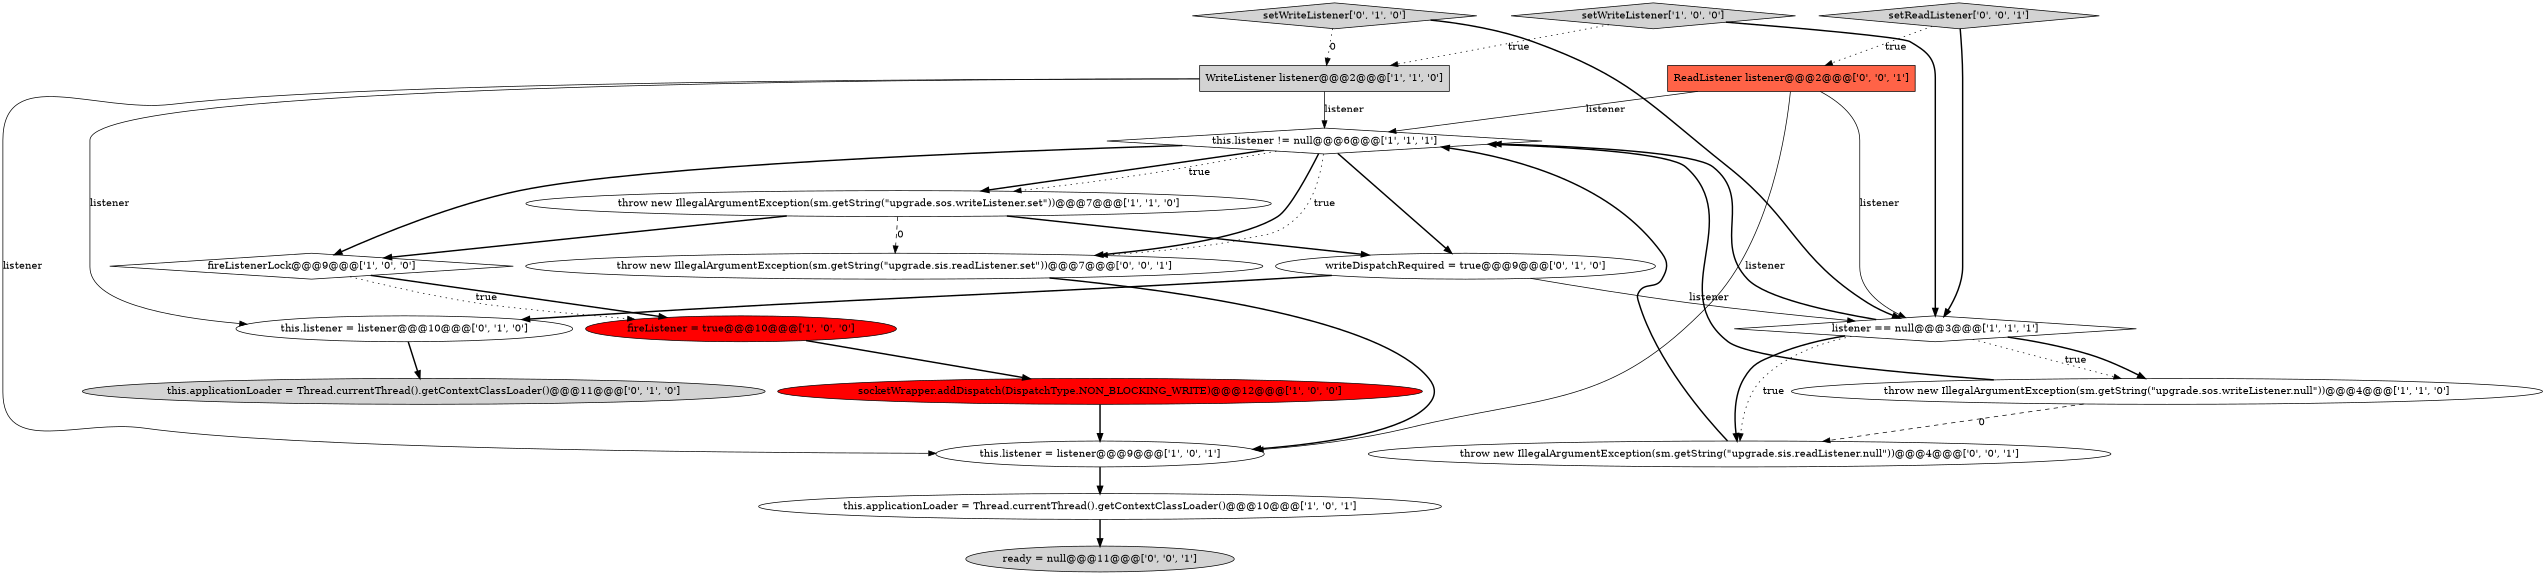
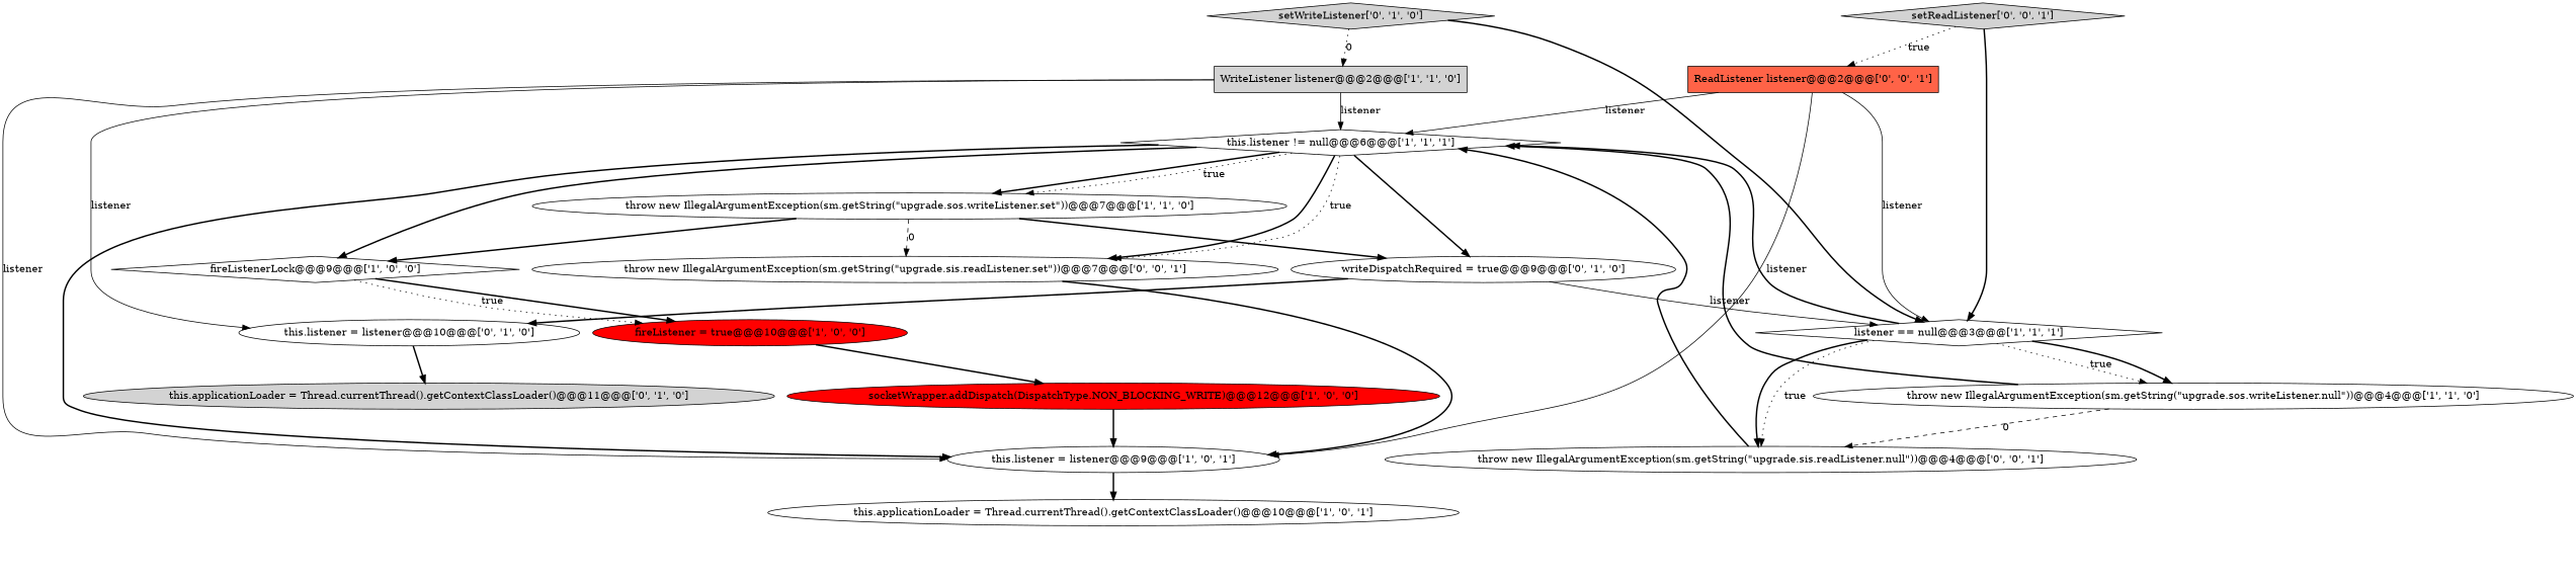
  digraph {
    node [fillcolor=white shape=ellipse style=filled]
    edge [style=bold]
    n1 [label="this.listener != null@@@6@@@['1', '1', '1']" shape=diamond]
    n2 [label="throw new IllegalArgumentException(sm.getString(\"upgrade.sos.writeListener.set\"))@@@7@@@['1', '1', '0']"]
    n3 [label="writeDispatchRequired = true@@@9@@@['0', '1', '0']"]
    n4 [label="fireListenerLock@@@9@@@['1', '0', '0']" shape=diamond]
    n5 [label="this.listener = listener@@@9@@@['1', '0', '1']"]
    n6 [label="throw new IllegalArgumentException(sm.getString(\"upgrade.sis.readListener.set\"))@@@7@@@['0', '0', '1']"]
    n7 [label="listener == null@@@3@@@['1', '1', '1']" shape=diamond]
    n8 [label="this.listener = listener@@@10@@@['0', '1', '0']"]
    n9 [fillcolor=red label="fireListener = true@@@10@@@['1', '0', '0']"]
    n10 [label="this.applicationLoader = Thread.currentThread().getContextClassLoader()@@@10@@@['1', '0', '1']"]
-   n11 [fillcolor=lightgray label="setWriteListener['1', '0', '0']" shape=diamond]
    n12 [fillcolor=lightgray label="WriteListener listener@@@2@@@['1', '1', '0']" shape=box]
    n13 [label="throw new IllegalArgumentException(sm.getString(\"upgrade.sos.writeListener.null\"))@@@4@@@['1', '1', '0']"]
    n14 [label="throw new IllegalArgumentException(sm.getString(\"upgrade.sis.readListener.null\"))@@@4@@@['0', '0', '1']"]
    n15 [fillcolor=tomato label="ReadListener listener@@@2@@@['0', '0', '1']" shape=box]
    n16 [fillcolor=lightgray label="this.applicationLoader = Thread.currentThread().getContextClassLoader()@@@11@@@['0', '1', '0']"]
    n17 [fillcolor=red label="socketWrapper.addDispatch(DispatchType.NON_BLOCKING_WRITE)@@@12@@@['1', '0', '0']"]
    n18 [fillcolor=lightgray label="setWriteListener['0', '1', '0']" shape=diamond]
    n19 [fillcolor=lightgray label="setReadListener['0', '0', '1']" shape=diamond]
-   n20 [fillcolor=lightgray label="ready = null@@@11@@@['0', '0', '1']"]
    n1 -> n2
    n1 -> n2 [label=true style=dotted]
    n1 -> n3
    n1 -> n4
+   n1 -> n5
    n1 -> n6
    n1 -> n6 [label=true style=dotted]
    n2 -> n3
    n2 -> n4
    n2 -> n6 [label=0 style=dashed]
    n3 -> n7 [label=listener style=solid]
    n3 -> n8
    n4 -> n9
    n4 -> n9 [label=true style=dotted]
    n5 -> n10
    n6 -> n5
    n7 -> n1
    n7 -> n13 [label=true style=dotted]
    n7 -> n13
    n7 -> n14 [label=true style=dotted]
    n7 -> n14
    n8 -> n16
    n9 -> n17
-   n10 -> n20
-   n11 -> n7
-   n11 -> n12 [label=true style=dotted]
    n12 -> n1 [label=listener style=solid]
    n12 -> n5 [label=listener style=solid]
    n12 -> n8 [label=listener style=solid]
    n13 -> n1
    n13 -> n14 [label=0 style=dashed]
    n14 -> n1
    n15 -> n1 [label=listener style=solid]
    n15 -> n5 [label=listener style=solid]
    n15 -> n7 [label=listener style=solid]
    n17 -> n5
    n18 -> n7
    n18 -> n12 [label=0 style=dotted]
    n19 -> n7
    n19 -> n15 [label=true style=dotted]
  }
